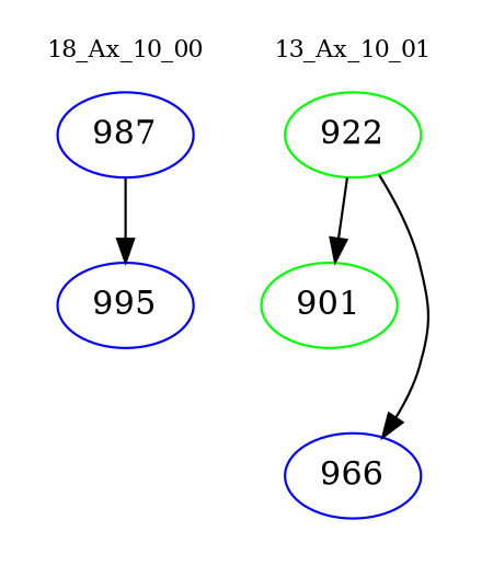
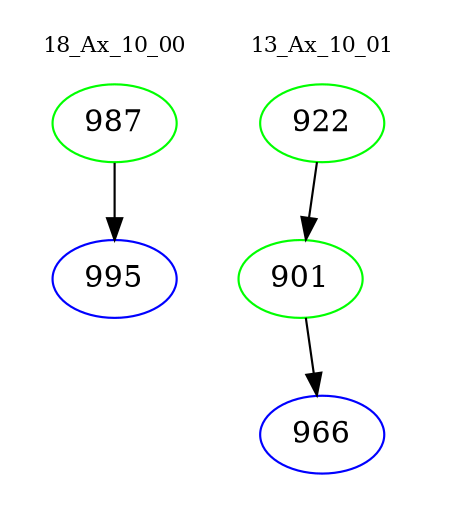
  digraph {
    node [color=blue]
    edge [color=black]
-   n1 [label=987]
+   n1 [color=green label=987]
    n2 [label=995]
    n3 [color=green label=922]
    n4 [color=green label=901]
    n5 [label=966]
    subgraph cluster_1 {
      color=white
      fontsize=10
      label="18_Ax_10_00"
      n1
      n2
    }
    subgraph cluster_2 {
      color=white
      fontsize=10
      label="13_Ax_10_01"
      n3
      n4
      n5
    }
    n1 -> n2
    n3 -> n4
-   n3 -> n5
+   n4 -> n5
  }
